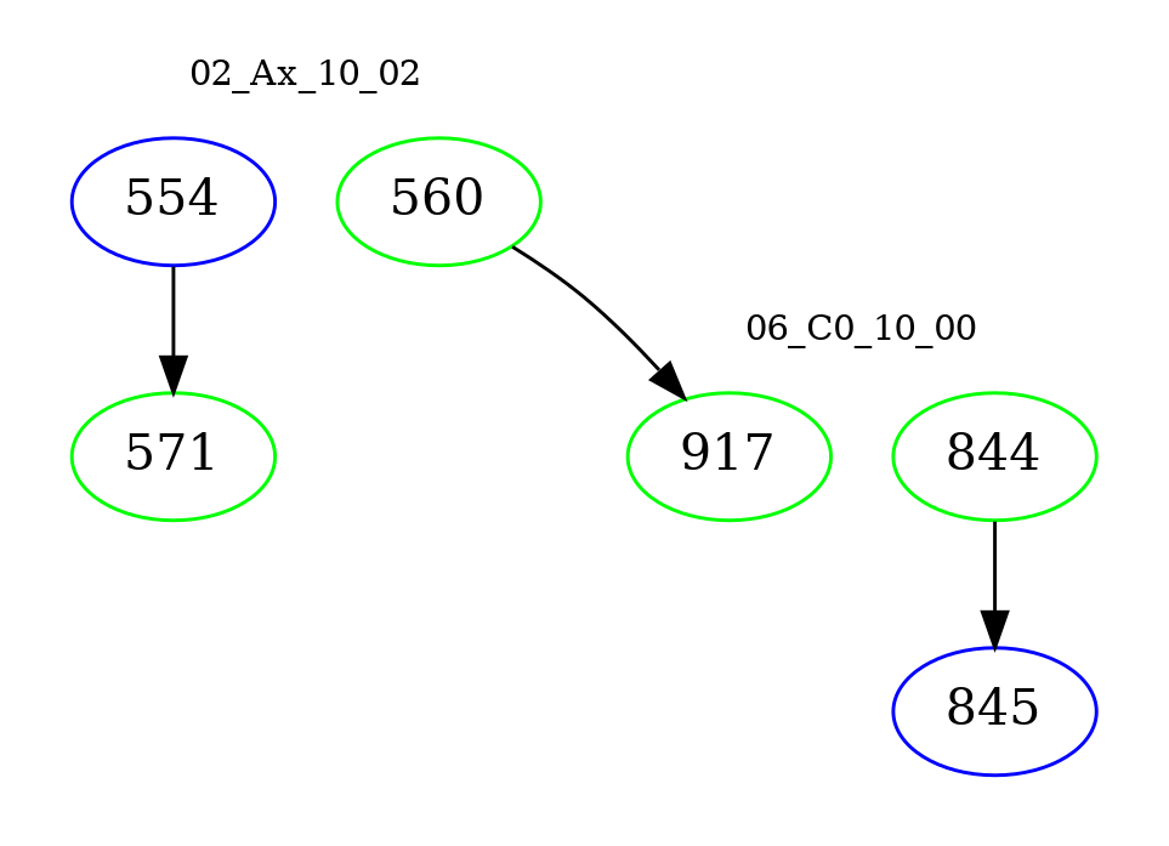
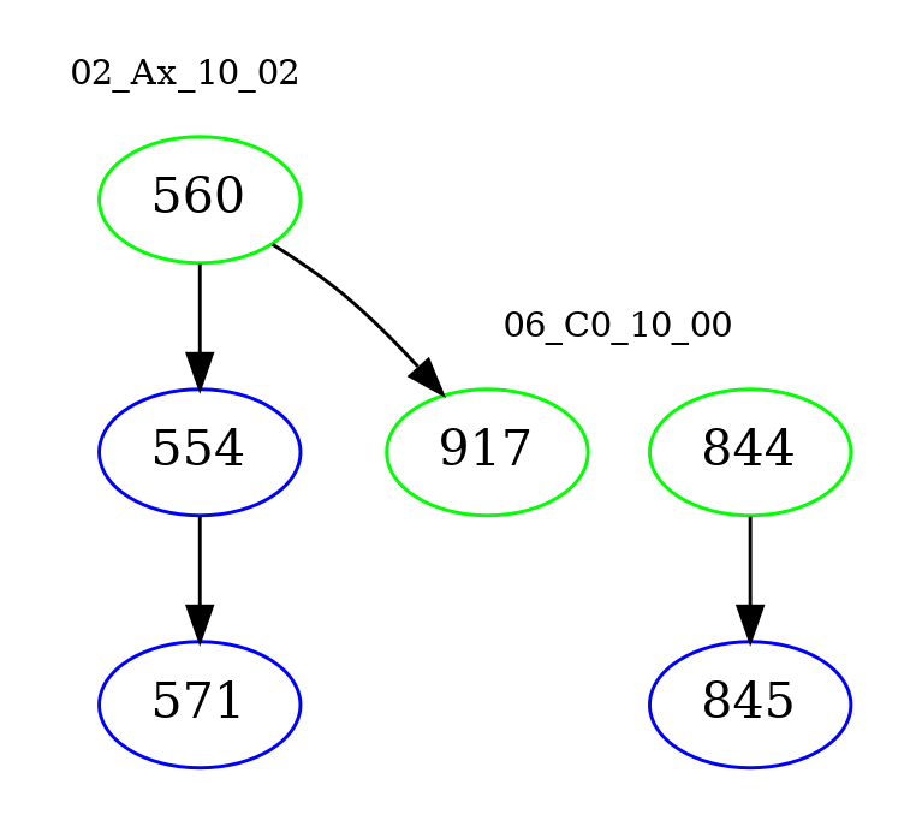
  digraph {
    node [color=green]
    edge [color=black]
    n1 [label=560]
    n2 [color=blue label=554]
-   n3 [label=571]
+   n3 [color=blue label=571]
    n4 [label=844]
    n5 [color=blue label=845]
    n6 [label=917]
    subgraph cluster_1 {
      color=white
      fontsize=10
      label="02_Ax_10_02"
      n1
      n2
      n3
    }
    subgraph cluster_2 {
      color=white
      fontsize=10
      label="06_C0_10_00"
      n4
      n5
      n6
    }
+   n1 -> n2
    n1 -> n6
    n2 -> n3
    n4 -> n5
  }
